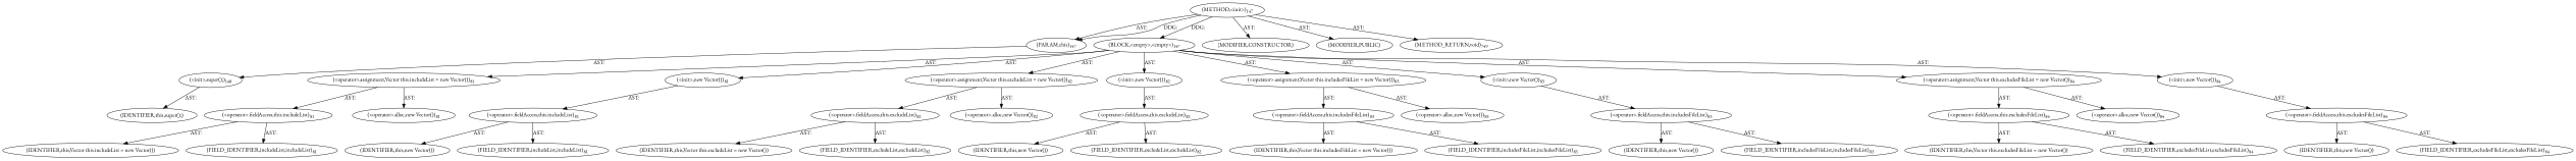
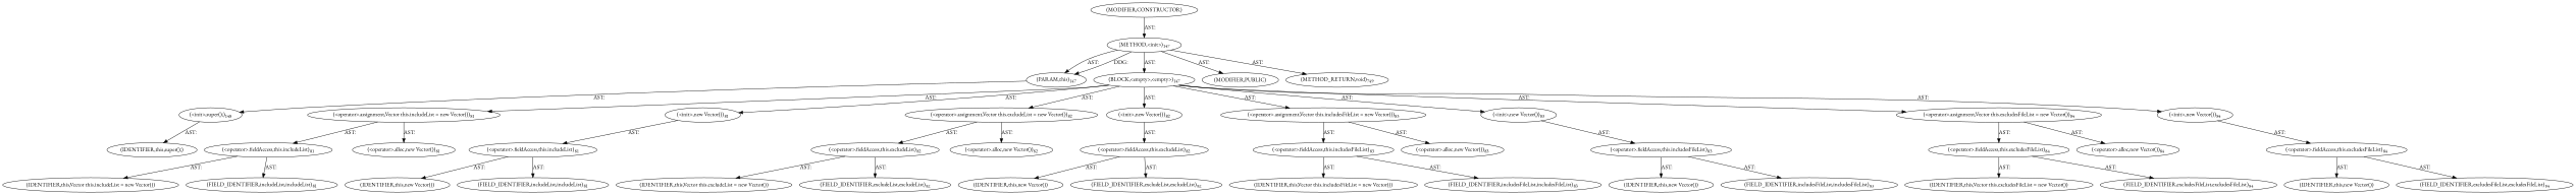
  digraph {
    fontname="EB Garamond"
    node [fontname="EB Garamond"]
    edge [fontname="EB Garamond"]
    n1 [label=<(METHOD,&lt;init&gt;)<SUB>147</SUB>>]
    n2 [label=<(PARAM,this)<SUB>147</SUB>>]
    n3 [label=<(BLOCK,&lt;empty&gt;,&lt;empty&gt;)<SUB>147</SUB>>]
    n4 [label=<(MODIFIER,CONSTRUCTOR)>]
    n5 [label=<(MODIFIER,PUBLIC)>]
    n6 [label=<(METHOD_RETURN,void)<SUB>749</SUB>>]
    n7 [label=<(&lt;init&gt;,super();)<SUB>148</SUB>>]
    n8 [label=<(&lt;operator&gt;.assignment,Vector this.includeList = new Vector())<SUB>81</SUB>>]
    n9 [label=<(&lt;init&gt;,new Vector())<SUB>81</SUB>>]
    n10 [label=<(&lt;operator&gt;.assignment,Vector this.excludeList = new Vector())<SUB>82</SUB>>]
    n11 [label=<(&lt;init&gt;,new Vector())<SUB>82</SUB>>]
    n12 [label=<(&lt;operator&gt;.assignment,Vector this.includesFileList = new Vector())<SUB>83</SUB>>]
    n13 [label=<(&lt;init&gt;,new Vector())<SUB>83</SUB>>]
    n14 [label=<(&lt;operator&gt;.assignment,Vector this.excludesFileList = new Vector())<SUB>84</SUB>>]
    n15 [label=<(&lt;init&gt;,new Vector())<SUB>84</SUB>>]
    n16 [label=<(&lt;operator&gt;.fieldAccess,this.includeList)<SUB>81</SUB>>]
    n17 [label=<(&lt;operator&gt;.alloc,new Vector())<SUB>81</SUB>>]
    n18 [label=<(&lt;operator&gt;.fieldAccess,this.includeList)<SUB>81</SUB>>]
    n19 [label=<(&lt;operator&gt;.fieldAccess,this.excludeList)<SUB>82</SUB>>]
    n20 [label=<(&lt;operator&gt;.alloc,new Vector())<SUB>82</SUB>>]
    n21 [label=<(&lt;operator&gt;.fieldAccess,this.excludeList)<SUB>82</SUB>>]
    n22 [label=<(&lt;operator&gt;.fieldAccess,this.includesFileList)<SUB>83</SUB>>]
    n23 [label=<(&lt;operator&gt;.alloc,new Vector())<SUB>83</SUB>>]
    n24 [label=<(&lt;operator&gt;.fieldAccess,this.includesFileList)<SUB>83</SUB>>]
    n25 [label=<(&lt;operator&gt;.fieldAccess,this.excludesFileList)<SUB>84</SUB>>]
    n26 [label=<(&lt;operator&gt;.alloc,new Vector())<SUB>84</SUB>>]
    n27 [label=<(&lt;operator&gt;.fieldAccess,this.excludesFileList)<SUB>84</SUB>>]
    n28 [label=<(IDENTIFIER,this,super();)>]
    n29 [label=<(IDENTIFIER,this,Vector this.includeList = new Vector())>]
    n30 [label=<(FIELD_IDENTIFIER,includeList,includeList)<SUB>81</SUB>>]
    n31 [label=<(IDENTIFIER,this,new Vector())>]
    n32 [label=<(FIELD_IDENTIFIER,includeList,includeList)<SUB>81</SUB>>]
    n33 [label=<(IDENTIFIER,this,Vector this.excludeList = new Vector())>]
    n34 [label=<(FIELD_IDENTIFIER,excludeList,excludeList)<SUB>82</SUB>>]
    n35 [label=<(IDENTIFIER,this,new Vector())>]
    n36 [label=<(FIELD_IDENTIFIER,excludeList,excludeList)<SUB>82</SUB>>]
    n37 [label=<(IDENTIFIER,this,Vector this.includesFileList = new Vector())>]
    n38 [label=<(FIELD_IDENTIFIER,includesFileList,includesFileList)<SUB>83</SUB>>]
    n39 [label=<(IDENTIFIER,this,new Vector())>]
    n40 [label=<(FIELD_IDENTIFIER,includesFileList,includesFileList)<SUB>83</SUB>>]
    n41 [label=<(IDENTIFIER,this,Vector this.excludesFileList = new Vector())>]
    n42 [label=<(FIELD_IDENTIFIER,excludesFileList,excludesFileList)<SUB>84</SUB>>]
    n43 [label=<(IDENTIFIER,this,new Vector())>]
    n44 [label=<(FIELD_IDENTIFIER,excludesFileList,excludesFileList)<SUB>84</SUB>>]
    n1 -> n2 [label="AST: "]
    n1 -> n2 [label="DDG: "]
-   n1 -> n3 [label="DDG: "]
-   n1 -> n4 [label="AST: "]
+   n1 -> n3 [label="AST: "]
+   n4 -> n1 [label="AST: "]
    n1 -> n5 [label="AST: "]
    n1 -> n6 [label="AST: "]
    n2 -> n7 [label="AST: "]
    n3 -> n8 [label="AST: "]
    n3 -> n9 [label="AST: "]
    n3 -> n10 [label="AST: "]
    n3 -> n11 [label="AST: "]
    n3 -> n12 [label="AST: "]
    n3 -> n13 [label="AST: "]
    n3 -> n14 [label="AST: "]
    n3 -> n15 [label="AST: "]
    n7 -> n28 [label="AST: "]
    n8 -> n16 [label="AST: "]
    n8 -> n17 [label="AST: "]
    n9 -> n18 [label="AST: "]
    n10 -> n19 [label="AST: "]
    n10 -> n20 [label="AST: "]
    n11 -> n21 [label="AST: "]
    n12 -> n22 [label="AST: "]
    n12 -> n23 [label="AST: "]
    n13 -> n24 [label="AST: "]
    n14 -> n25 [label="AST: "]
    n14 -> n26 [label="AST: "]
    n15 -> n27 [label="AST: "]
    n16 -> n29 [label="AST: "]
    n16 -> n30 [label="AST: "]
    n18 -> n31 [label="AST: "]
    n18 -> n32 [label="AST: "]
    n19 -> n33 [label="AST: "]
    n19 -> n34 [label="AST: "]
    n21 -> n35 [label="AST: "]
    n21 -> n36 [label="AST: "]
    n22 -> n37 [label="AST: "]
    n22 -> n38 [label="AST: "]
    n24 -> n39 [label="AST: "]
    n24 -> n40 [label="AST: "]
    n25 -> n41 [label="AST: "]
    n25 -> n42 [label="AST: "]
    n27 -> n43 [label="AST: "]
    n27 -> n44 [label="AST: "]
  }
